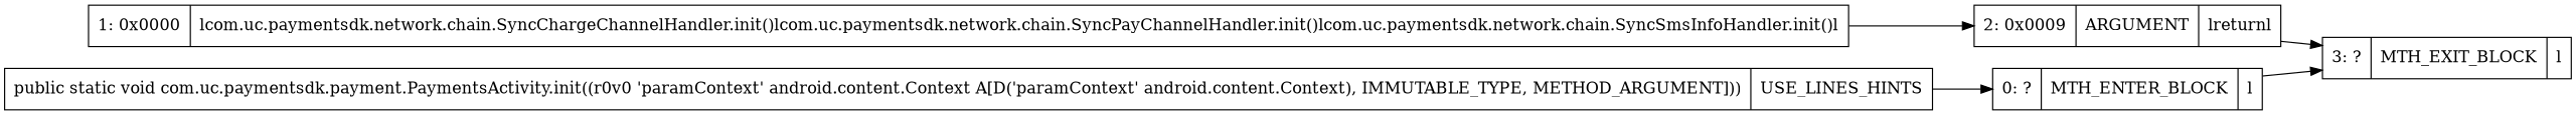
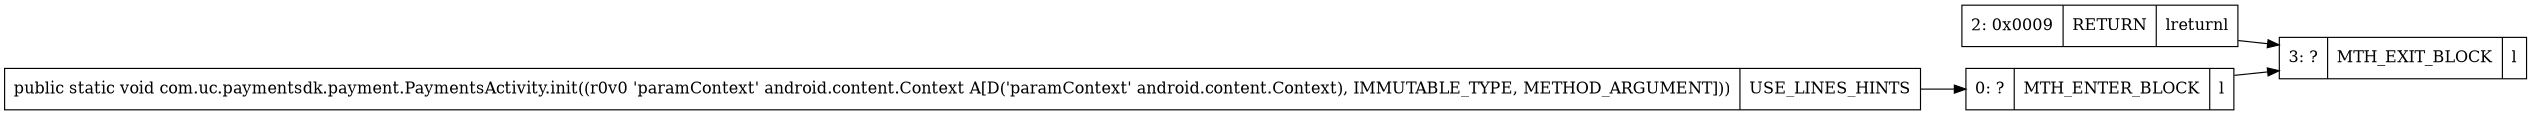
  digraph {
    rankdir=LR
    node [shape=record]
    n1 [label="{0\:\ ?|MTH_ENTER_BLOCK\l|l}"]
    n2 [label="{3\:\ ?|MTH_EXIT_BLOCK\l|l}"]
-   n3 [label="{1\:\ 0x0000|lcom.uc.paymentsdk.network.chain.SyncChargeChannelHandler.init()lcom.uc.paymentsdk.network.chain.SyncPayChannelHandler.init()lcom.uc.paymentsdk.network.chain.SyncSmsInfoHandler.init()l}"]
-   n4 [label="{2\:\ 0x0009|ARGUMENT\l|lreturnl}"]
+   n4 [label="{2\:\ 0x0009|RETURN\l|lreturnl}"]
    n5 [label="{public static void com.uc.paymentsdk.payment.PaymentsActivity.init((r0v0 'paramContext' android.content.Context A[D('paramContext' android.content.Context), IMMUTABLE_TYPE, METHOD_ARGUMENT]))  | USE_LINES_HINTS\l}"]
    n1 -> n2
-   n3 -> n4
    n4 -> n2
    n5 -> n1
  }
